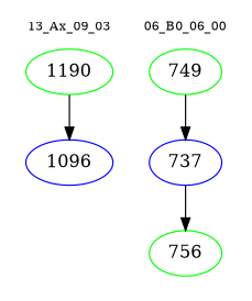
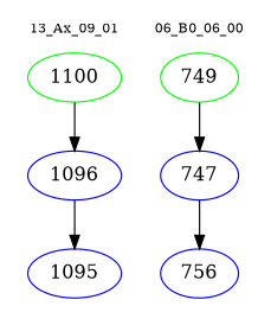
  digraph {
    node [color=blue]
    edge [color=black]
-   n1 [color=green label=1190]
+   n1 [color=green label=1100]
    n2 [label=1096]
+   n3 [label=1095]
    n4 [color=green label=749]
-   n5 [label=737]
-   n6 [color=green label=756]
+   n5 [label=747]
+   n6 [label=756]
    subgraph cluster_1 {
      color=white
      fontsize=10
-     label="13_Ax_09_03"
+     label="13_Ax_09_01"
      n1
      n2
+     n3
    }
    subgraph cluster_2 {
      color=white
      fontsize=10
      label="06_B0_06_00"
      n4
      n5
      n6
    }
    n1 -> n2
+   n2 -> n3
    n4 -> n5
    n5 -> n6
  }
